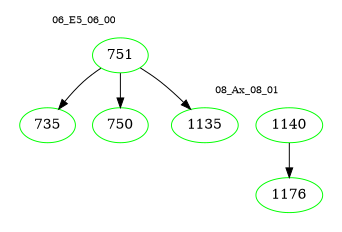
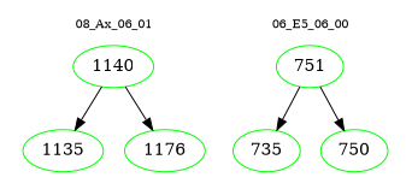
  digraph {
    node [color=green]
    edge [color=black]
    n1 [label=1140]
    n2 [label=1135]
    n3 [label=1176]
    n4 [label=751]
    n5 [label=735]
    n6 [label=750]
    subgraph cluster_1 {
      color=white
      fontsize=10
-     label="08_Ax_08_01"
+     label="08_Ax_06_01"
      n1
      n2
      n3
    }
    subgraph cluster_2 {
      color=white
      fontsize=10
      label="06_E5_06_00"
      n4
      n5
      n6
    }
-   n4 -> n2
+   n1 -> n2
    n1 -> n3
    n4 -> n5
    n4 -> n6
  }
